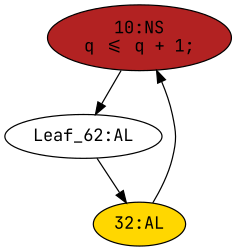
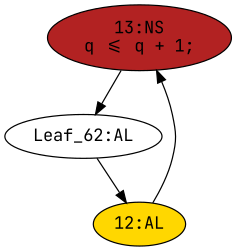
  strict digraph {
    fontname="JetBrains Mono"
    node [fontname="JetBrains Mono" style=filled]
    edge [cond="[]" fontname="JetBrains Mono" lineno=None]
-   n1 [ast="<pyverilog.vparser.ast.NonblockingSubstitution object at 0x7feba96d6910>" fillcolor=firebrick label="10:NS\nq <= q + 1;" statements="[<pyverilog.vparser.ast.NonblockingSubstitution object at 0x7feba96d6910>]" typ=NonblockingSubstitution]
+   n1 [ast="<pyverilog.vparser.ast.NonblockingSubstitution object at 0x7feba96d6910>" fillcolor=firebrick label="13:NS\nq <= q + 1;" statements="[<pyverilog.vparser.ast.NonblockingSubstitution object at 0x7feba96d6910>]" typ=NonblockingSubstitution]
    n2 [def_var="['q']" label="Leaf_62:AL" style=""]
-   n3 [ast="<pyverilog.vparser.ast.Always object at 0x7feba97b5f10>" clk_sens=True fillcolor=gold label="32:AL" sens="['clk']" statements="[]" typ=Always use_var="['q']"]
+   n3 [ast="<pyverilog.vparser.ast.Always object at 0x7feba97b5f10>" clk_sens=True fillcolor=gold label="12:AL" sens="['clk']" statements="[]" typ=Always use_var="['q']"]
    n1 -> n2
    n2 -> n3 [cond="" lineno=""]
    n3 -> n1
  }
